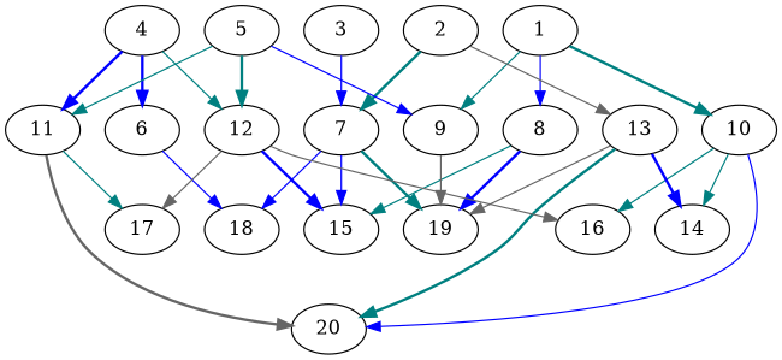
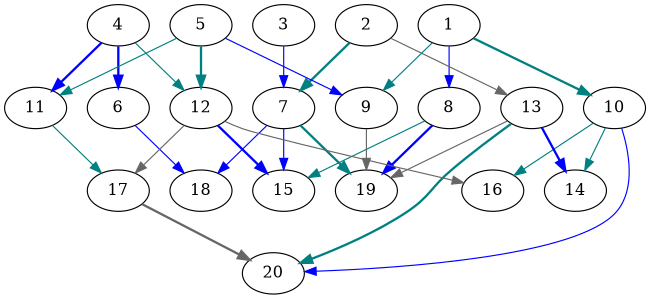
  digraph {
    node [alpha=0.16]
    edge [color=blue style=solid]
    1 [expect_size=52160512]
    8 [alpha=0.07 expect_size=19563520]
    9 [alpha=0.01 expect_size=42053632]
    10 [alpha=0.19 expect_size=40491008]
    15 [alpha=0.17 expect_size=6173696]
    19 [alpha=0.15 expect_size=6133760]
    16 [expect_size=49046528]
    20 [expect_size=8924160]
    14 [alpha=0.13 expect_size=35873792]
    2 [alpha=0.02 expect_size=51899392]
    7 [expect_size=30842880]
    13 [alpha=0.08 expect_size=32107520]
    18 [alpha=0.02 expect_size=37199872]
    3 [alpha=0.02 expect_size=47080448]
    4 [alpha=0.07 expect_size=20616192]
    6 [alpha=0.19 expect_size=37413888]
    11 [alpha=0.14 expect_size=37771264]
    12 [alpha=0.04 expect_size=28514304]
    17 [alpha=0.10 expect_size=47455232]
    5 [alpha=0.18 expect_size=23965696]
    1 -> 8
    1 -> 9 [color=teal]
    1 -> 10 [color=teal style=bold]
    8 -> 15 [color=teal]
    8 -> 19 [style=bold]
    9 -> 19 [color=gray40]
    10 -> 16 [color=teal]
    10 -> 20
    10 -> 14 [color=teal]
    2 -> 7 [color=teal style=bold]
    2 -> 13 [color=gray40]
    7 -> 15
    7 -> 19 [color=teal style=bold]
    7 -> 18
    13 -> 19 [color=gray40]
    13 -> 20 [color=teal style=bold]
    13 -> 14 [style=bold]
    3 -> 7
    4 -> 6 [style=bold]
    4 -> 11 [style=bold]
    4 -> 12 [color=teal]
    6 -> 18
-   11 -> 20 [color=gray40 style=bold]
+   17 -> 20 [color=gray40 style=bold]
    11 -> 17 [color=teal]
    12 -> 15 [style=bold]
    12 -> 16 [color=gray40]
    12 -> 17 [color=gray40]
    5 -> 9
    5 -> 11 [color=teal]
    5 -> 12 [color=teal style=bold]
  }
